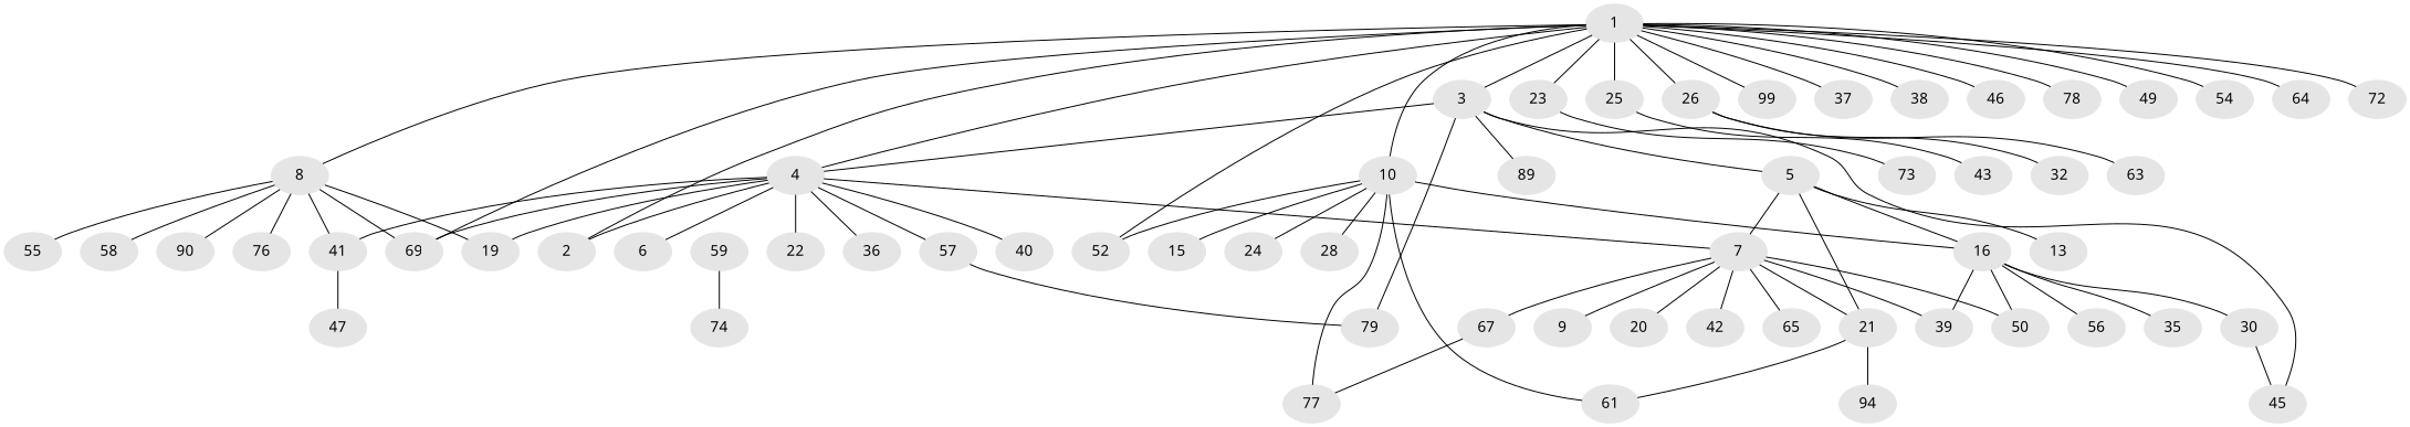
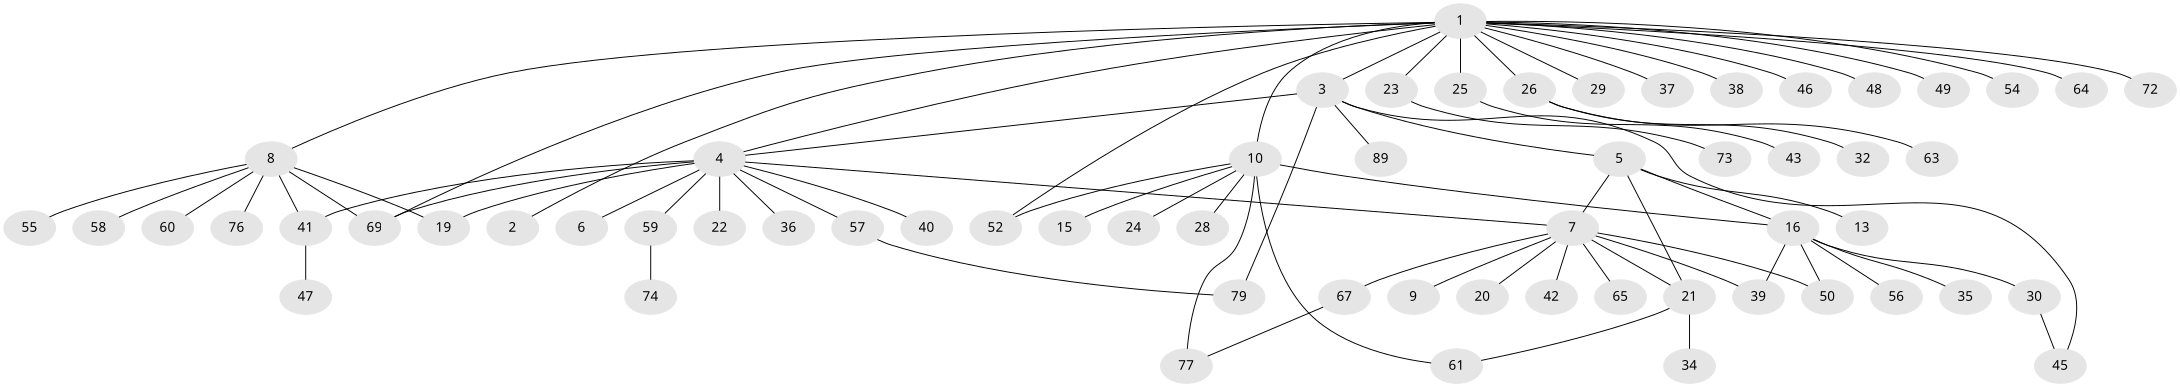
  graph {
    fontname="Noto Sans"
    node [color=gray90 fontname="Noto Sans" style=filled]
    edge [fontname="Noto Sans"]
    1 [super="+11"]
    2
    3 [super="+12"]
    4 [super="+14"]
    8 [super="+31"]
    10 [super="+18"]
    23 [super="+68"]
    25
    26 [super="+78"]
-   29 [label=99]
+   29
    37
    38
    46
-   48 [label=78]
+   48
    49
    52
    54
    64
    69
    72
    5 [super="+33"]
    45 [super="+51"]
    79
    n24 [label=89]
    6
    7 [super="+17"]
    19
    22
    36
    40 [super="+62"]
    41 [super="+53"]
    57 [super="+71"]
    59
    55
    58
-   60 [label=90]
+   60
    76
    16 [super="+27"]
    15
    24
    28
    61
    77
    73
    43
    32
    63
    13
    21 [super="+44"]
    9
    20
    39 [super="+70"]
    42
    50 [super="+75"]
    65
    67
    47
    74
    30
    35
    56 [super="+66"]
-   34 [label=94]
+   34
    1 -- 2
    1 -- 3 [weight=2]
    1 -- 4
    1 -- 8
    1 -- 10 [weight=2]
    1 -- 23
    1 -- 25
    1 -- 26
    1 -- 29
    1 -- 37
    1 -- 38
    1 -- 46
    1 -- 48
    1 -- 49
    1 -- 52
    1 -- 54
    1 -- 64
    1 -- 69
    1 -- 72
    3 -- 4
    3 -- 5
    3 -- 45
    3 -- 79
    3 -- n24
    4 -- 69
    4 -- 6
    4 -- 7
    4 -- 19
    4 -- 22
    4 -- 36
    4 -- 40
    4 -- 41
    4 -- 57
-   4 -- 2
+   4 -- 59
    8 -- 69
    8 -- 19
    8 -- 41
    8 -- 55
    8 -- 58
    8 -- 60
    8 -- 76
    10 -- 52
    10 -- 16
    10 -- 15
    10 -- 24
    10 -- 28
    10 -- 61
    10 -- 77 [weight=2]
    23 -- 73
    25 -- 43
    26 -- 32
    26 -- 63
    5 -- 7
    5 -- 16
    5 -- 13
    5 -- 21
    7 -- 21
    7 -- 9
    7 -- 20
    7 -- 39
    7 -- 42
    7 -- 50
    7 -- 65
    7 -- 67
    41 -- 47
    57 -- 79
    59 -- 74
    16 -- 39
    16 -- 50
    16 -- 30
    16 -- 35
    16 -- 56
    21 -- 61
    21 -- 34
    67 -- 77
    30 -- 45
  }
